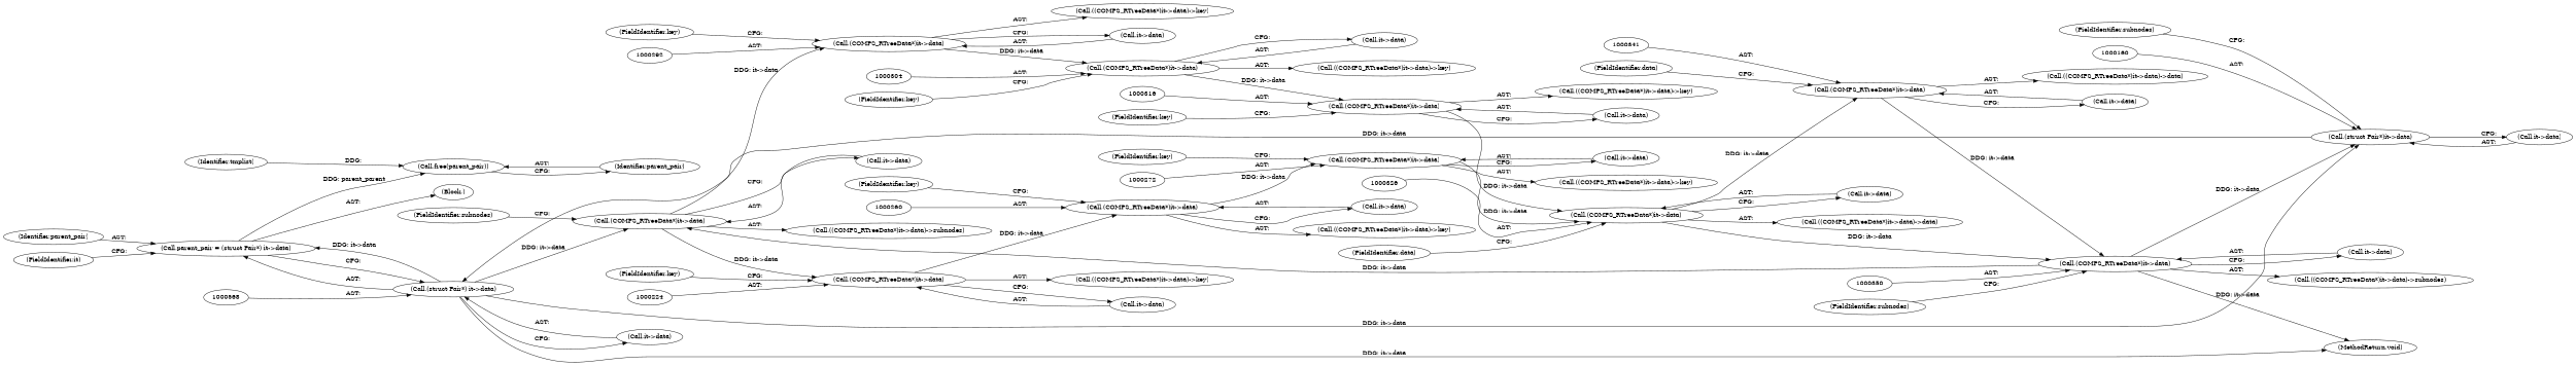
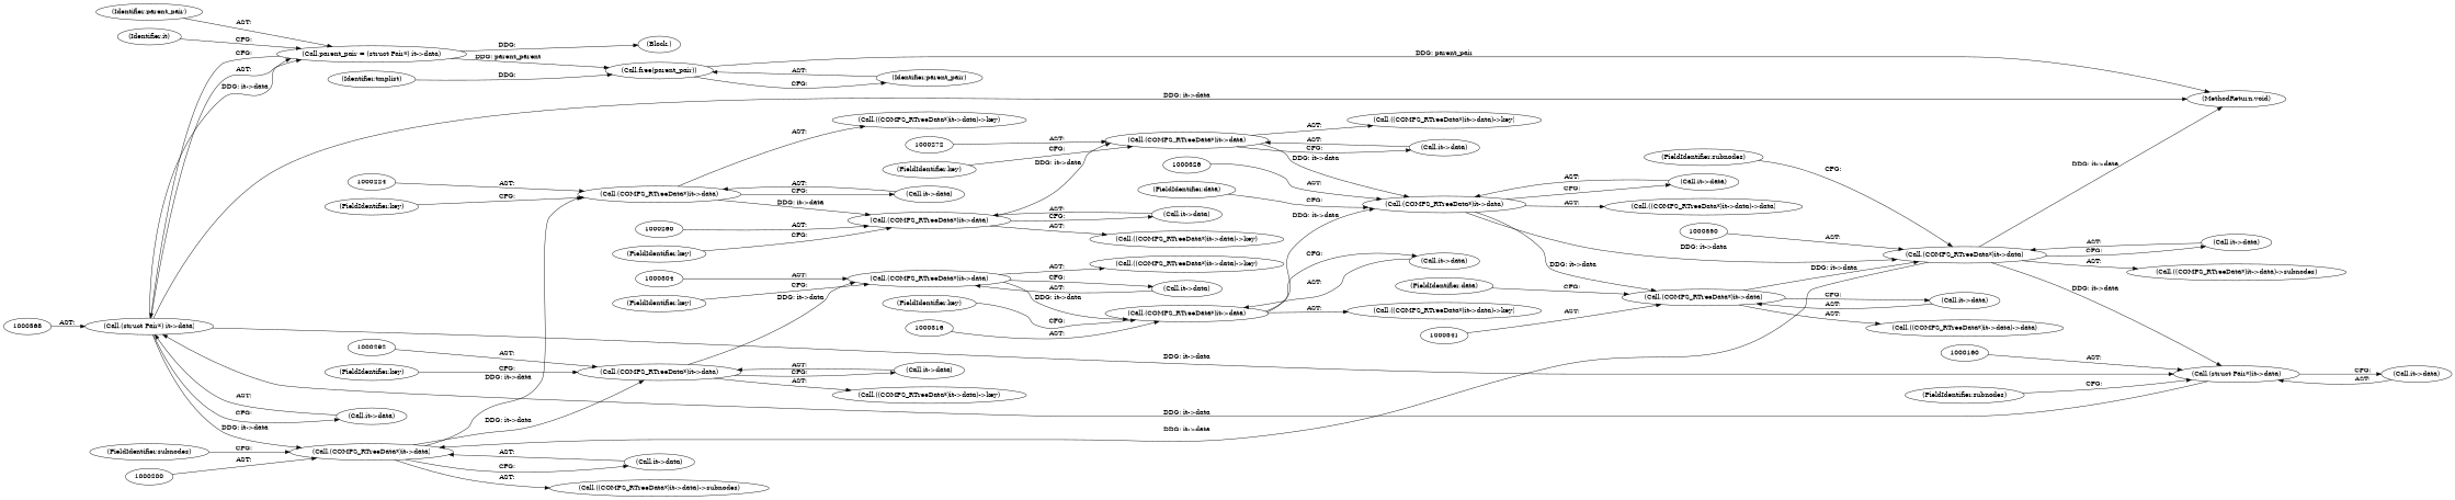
  digraph {
    rankdir=LR
    n1 [label="(Call,free(parent_pair))"]
    n2 [label="(MethodReturn,void)"]
    n3 [label="(Identifier,parent_pair)"]
    n4 [label="(Block,)"]
    n5 [label="(Call,parent_pair = (struct Pair*) it->data)"]
    n6 [label="(Call,(struct Pair*) it->data)"]
    n7 [label="(Call,(struct Pair*)it->data)"]
    n8 [label="(Call,(COMPS_RTreeData*)it->data)"]
    n9 [label="(Call,it->data)"]
    n10 [label="(Call,it->data)"]
    n11 [label="(Call,(COMPS_RTreeData*)it->data)"]
    n12 [label="(Call,(COMPS_RTreeData*)it->data)"]
    n13 [label="(Call,it->data)"]
    n14 [label="(Call,((COMPS_RTreeData*)it->data)->subnodes)"]
    n15 [label="(Call,(COMPS_RTreeData*)it->data)"]
    n16 [label="(Call,it->data)"]
    n17 [label="(Call,((COMPS_RTreeData*)it->data)->subnodes)"]
    n18 [label="(Call,(COMPS_RTreeData*)it->data)"]
    n19 [label="(Call,it->data)"]
    n20 [label="(Call,((COMPS_RTreeData*)it->data)->data)"]
    n21 [label="(Call,(COMPS_RTreeData*)it->data)"]
    n22 [label="(Call,((COMPS_RTreeData*)it->data)->data)"]
    n23 [label="(Call,it->data)"]
    n24 [label="(Call,(COMPS_RTreeData*)it->data)"]
    n25 [label="(Call,((COMPS_RTreeData*)it->data)->key)"]
    n26 [label="(Call,it->data)"]
    n27 [label="(Call,(COMPS_RTreeData*)it->data)"]
    n28 [label="(Call,it->data)"]
    n29 [label="(Call,((COMPS_RTreeData*)it->data)->key)"]
    n30 [label="(Call,it->data)"]
    n31 [label="(Call,((COMPS_RTreeData*)it->data)->key)"]
    n32 [label="(Call,(COMPS_RTreeData*)it->data)"]
    n33 [label="(Call,((COMPS_RTreeData*)it->data)->key)"]
    n34 [label="(Call,it->data)"]
    n35 [label="(Call,(COMPS_RTreeData*)it->data)"]
    n36 [label="(Call,it->data)"]
    n37 [label="(Call,((COMPS_RTreeData*)it->data)->key)"]
    n38 [label="(Call,it->data)"]
    n39 [label="(Call,((COMPS_RTreeData*)it->data)->key)"]
    n40 [label="(FieldIdentifier,data)"]
    n41 [label="(FieldIdentifier,subnodes)"]
    n42 [label="(FieldIdentifier,data)"]
    n43 [label="(FieldIdentifier,subnodes)"]
    n44 [label="(FieldIdentifier,key)"]
    n45 [label="(FieldIdentifier,key)"]
    n46 [label="(FieldIdentifier,key)"]
    n47 [label="(FieldIdentifier,subnodes)"]
    n48 [label="(FieldIdentifier,key)"]
    n49 [label="(Identifier,tmplist)"]
    n50 [label="(FieldIdentifier,key)"]
    n51 [label="(FieldIdentifier,key)"]
    n52 [label="(Identifier,parent_pair)"]
-   n53 [label="(FieldIdentifier,it)"]
+   n53 [label="(Identifier,it)"]
    n54 [label=1000568]
    1000160
    1000350
    1000341
    1000326
    1000272
    1000260
    1000224
+   1000200
    1000316
    1000304
    1000292
+   n1 -> n2 [label="DDG: parent_pair"]
    n1 -> n3 [label="CFG: "]
    n3 -> n1 [label="AST: "]
    n5 -> n1 [label="DDG: parent_parent"]
-   n5 -> n4 [label="AST: "]
+   n5 -> n4 [label="DDG: "]
    n5 -> n6 [label="CFG: "]
    n6 -> n2 [label="DDG: it->data"]
    n6 -> n5 [label="AST: "]
    n6 -> n5 [label="DDG: it->data"]
    n6 -> n7 [label="DDG: it->data"]
    n6 -> n8 [label="DDG: it->data"]
    n6 -> n9 [label="CFG: "]
    n7 -> n6 [label="DDG: it->data"]
    n7 -> n10 [label="CFG: "]
    n8 -> n11 [label="DDG: it->data"]
    n8 -> n12 [label="DDG: it->data"]
    n8 -> n13 [label="CFG: "]
    n8 -> n14 [label="AST: "]
    n9 -> n6 [label="AST: "]
    n10 -> n7 [label="AST: "]
    n11 -> n27 [label="DDG: it->data"]
    n11 -> n30 [label="CFG: "]
    n11 -> n31 [label="AST: "]
    n12 -> n32 [label="DDG: it->data"]
    n12 -> n33 [label="AST: "]
    n12 -> n34 [label="CFG: "]
    n13 -> n8 [label="AST: "]
    n15 -> n2 [label="DDG: it->data"]
    n15 -> n7 [label="DDG: it->data"]
    n15 -> n8 [label="DDG: it->data"]
    n15 -> n16 [label="CFG: "]
    n15 -> n17 [label="AST: "]
    n16 -> n15 [label="AST: "]
    n18 -> n15 [label="DDG: it->data"]
    n18 -> n19 [label="CFG: "]
    n18 -> n20 [label="AST: "]
    n19 -> n18 [label="AST: "]
    n21 -> n15 [label="DDG: it->data"]
    n21 -> n18 [label="DDG: it->data"]
    n21 -> n22 [label="AST: "]
    n21 -> n23 [label="CFG: "]
    n23 -> n21 [label="AST: "]
    n24 -> n21 [label="DDG: it->data"]
    n24 -> n25 [label="AST: "]
    n24 -> n26 [label="CFG: "]
    n26 -> n24 [label="AST: "]
    n27 -> n24 [label="DDG: it->data"]
    n27 -> n28 [label="CFG: "]
    n27 -> n29 [label="AST: "]
    n28 -> n27 [label="AST: "]
    n30 -> n11 [label="AST: "]
    n32 -> n35 [label="DDG: it->data"]
    n32 -> n38 [label="CFG: "]
    n32 -> n39 [label="AST: "]
    n34 -> n12 [label="AST: "]
    n35 -> n21 [label="DDG: it->data"]
    n35 -> n36 [label="CFG: "]
    n35 -> n37 [label="AST: "]
    n36 -> n35 [label="AST: "]
    n38 -> n32 [label="AST: "]
    n40 -> n18 [label="CFG: "]
    n41 -> n8 [label="CFG: "]
    n42 -> n21 [label="CFG: "]
    n43 -> n15 [label="CFG: "]
    n44 -> n11 [label="CFG: "]
    n45 -> n24 [label="CFG: "]
    n46 -> n12 [label="CFG: "]
    n47 -> n7 [label="CFG: "]
    n48 -> n32 [label="CFG: "]
    n49 -> n1 [label="DDG: "]
    n50 -> n27 [label="CFG: "]
    n51 -> n35 [label="CFG: "]
    n52 -> n5 [label="AST: "]
    n53 -> n5 [label="CFG: "]
    n54 -> n6 [label="AST: "]
    1000160 -> n7 [label="AST: "]
    1000350 -> n15 [label="AST: "]
    1000341 -> n18 [label="AST: "]
    1000326 -> n21 [label="AST: "]
    1000272 -> n24 [label="AST: "]
    1000260 -> n27 [label="AST: "]
    1000224 -> n11 [label="AST: "]
+   1000200 -> n8 [label="AST: "]
    1000316 -> n35 [label="AST: "]
    1000304 -> n32 [label="AST: "]
    1000292 -> n12 [label="AST: "]
  }
